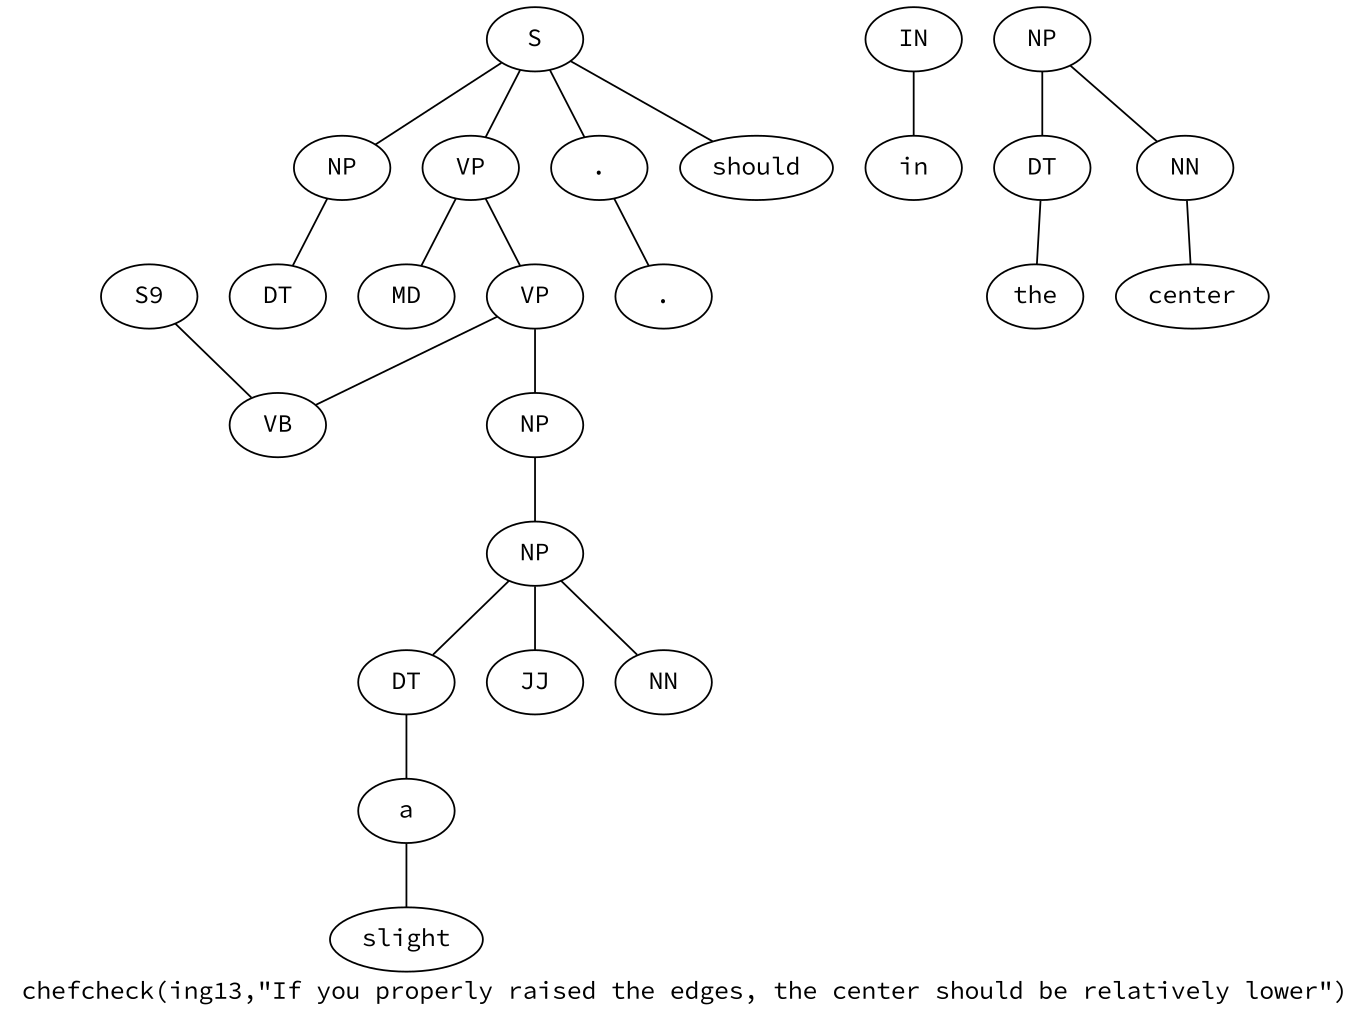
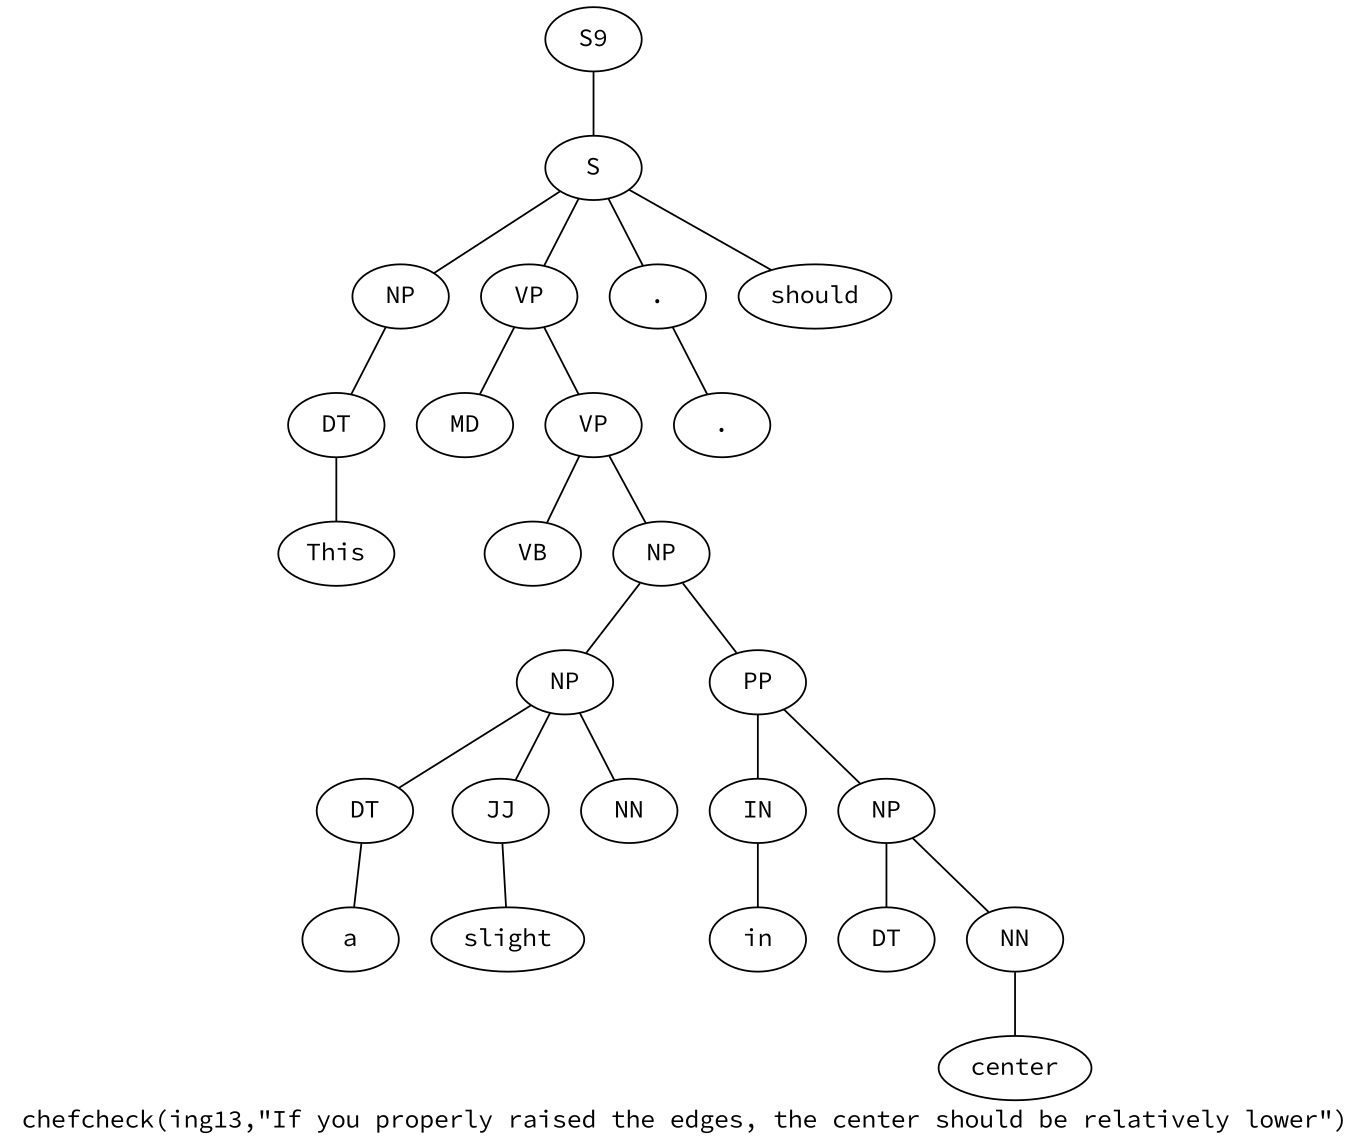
  graph {
    fontname="Source Code Pro"
    label="chefcheck(ing13,\"If you properly raised the edges, the center should be relatively lower\")"
    node [fontname="Source Code Pro"]
    edge [fontname="Source Code Pro"]
    n1 [label=S9]
    n2 [label=S]
    n3 [label=NP]
    n4 [label=VP]
    n5 [label="."]
    n6 [label=should]
    n7 [label=DT]
    n8 [label=MD]
    n9 [label=VP]
    n10 [label="."]
+   n11 [label=This]
    n12 [label=VB]
    n13 [label=NP]
    n14 [label=NP]
+   n15 [label=PP]
    n16 [label=DT]
    n17 [label=JJ]
    n18 [label=NN]
    n19 [label=IN]
    n20 [label=NP]
    n21 [label=a]
    n22 [label=slight]
    n23 [label=in]
    n24 [label=DT]
    n25 [label=NN]
-   n26 [label=the]
    n27 [label=center]
-   n1 -- n12
+   n1 -- n2
    n2 -- n3
    n2 -- n4
    n2 -- n5
    n2 -- n6
    n3 -- n7
    n4 -- n8
    n4 -- n9
    n5 -- n10
+   n7 -- n11
    n9 -- n12
    n9 -- n13
    n13 -- n14
+   n13 -- n15
    n14 -- n16
    n14 -- n17
    n14 -- n18
+   n15 -- n19
+   n15 -- n20
    n16 -- n21
-   n21 -- n22
+   n17 -- n22
    n19 -- n23
    n20 -- n24
    n20 -- n25
-   n24 -- n26
    n25 -- n27
  }
